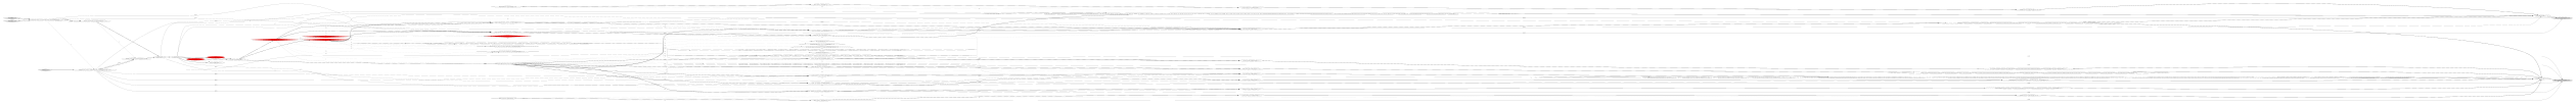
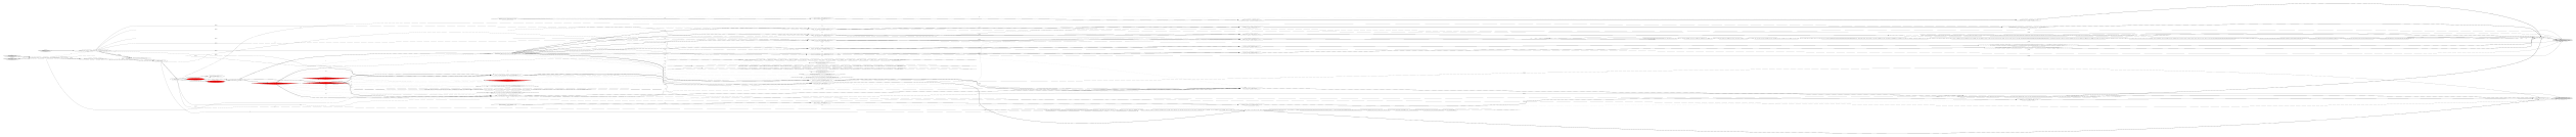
  digraph {
    fontname="IBM Plex Sans"
    rankdir=LR
    node [fillcolor=white fontname="IBM Plex Sans" shape=ellipse style=filled]
    edge [fontname="IBM Plex Sans" style=bold]
    n1 [label="_errHandler.recover(this,re)@@@195@@@['0', '0', '1']"]
    n2 [label="{exitRule()}@@@197@@@['0', '0', '1']"]
    n3 [fillcolor=lightgray label="return _localctx@@@200@@@['0', '0', '1']"]
    n4 [label="{setState(152)match(FOR)setState(153)match(LP)setState(154)match(ID)setState(155)match(IN)setState(156)expression(0)setState(157)match(RP)setState(158)trailer()}@@@145@@@['0', '0', '1']"]
    n5 [label="int _alt@@@7@@@['1', '1', '1']"]
    n6 [fillcolor=red label="setState(411)@@@8@@@['0', '1', '0']"]
    n7 [label="setState(167)@@@8@@@['0', '0', '1']"]
    n8 [label="{setState(107)match(IF)setState(108)match(LP)setState(109)expression(0)setState(110)match(RP)setState(111)trailer()setState(115)_errHandler.sync(this)switch (getInterpreter().adaptivePredict(_input,5,_ctx)) {case 1:{setState(112)match(ELSE)setState(113)trailer()}breakcase 2:{setState(114)if (!(_input.LA(1) != ELSE)) throw new FailedPredicateException(this,\" _input.LA(1) != ELSE \")}break}@@@13@@@['1', '1', '1']"]
    n9 [fillcolor=red label="setState(409)@@@8@@@['1', '0', '0']"]
    n10 [label="{setState(160)match(TRY)setState(161)block()setState(163)_errHandler.sync(this)_alt = 1}@@@164@@@['0', '0', '1']"]
    n11 [label="{setState(389)match(NEW)setState(390)match(TYPE)setState(391)match(LBRACE)setState(392)match(RBRACE)setState(393)match(LBRACK)setState(402)_la = _input.LA(1)if ((((_la) & ~0x3f) == 0 && ((1L << _la) & ((1L << LBRACE) | (1L << LP) | (1L << NEW) | (1L << BOOLNOT) | (1L << BWNOT) | (1L << ADD) | (1L << SUB) | (1L << INCR) | (1L << DECR))) != 0) || ((((_la - 72)) & ~0x3f) == 0 && ((1L << (_la - 72)) & ((1L << (OCTAL - 72)) | (1L << (HEX - 72)) | (1L << (INTEGER - 72)) | (1L << (DECIMAL - 72)) | (1L << (STRING - 72)) | (1L << (REGEX - 72)) | (1L << (TRUE - 72)) | (1L << (FALSE - 72)) | (1L << (NULL - 72)) | (1L << (TYPE - 72)) | (1L << (ID - 72)))) != 0)) {{setState(394)expression(0)setState(399)_errHandler.sync(this)_la = _input.LA(1)while (_la == COMMA) {{{setState(395)match(COMMA)setState(396)expression(0)}}setState(401)_errHandler.sync(this)_la = _input.LA(1)}}}setState(404)match(RBRACK)setState(408)_errHandler.sync(this)_alt = getInterpreter().adaptivePredict(_input,36,_ctx)while (_alt != 2 && _alt != org.antlr.v4.runtime.atn.ATN.INVALID_ALT_NUMBER) {if (_alt == 1) {{{setState(405)postfix()}}}setState(410)_errHandler.sync(this)_alt = getInterpreter().adaptivePredict(_input,36,_ctx)}}@@@70@@@['1', '1', '0']"]
    n12 [label="_errHandler.sync(this)@@@9@@@['1', '1', '1']"]
    n13 [label="{exitRule()}@@@132@@@['1', '1', '0']"]
    n14 [label="_localctx = new NewinitializedarrayContext(_localctx)@@@68@@@['1', '1', '0']"]
    n15 [label="_localctx = new ForContext(_localctx)@@@69@@@['0', '0', '1']"]
    n16 [fillcolor=lightgray label="return _localctx@@@135@@@['1', '1', '0']"]
    n17 [label="enterOuterAlt(_localctx,2)@@@69@@@['1', '1', '0']"]
    n18 [label="enterOuterAlt(_localctx,3)@@@70@@@['0', '0', '1']"]
    n19 [fillcolor=lightgray label="arrayinitializer['0', '1', '0']" shape=diamond]
    n20 [label="ArrayinitializerContext _localctx = new ArrayinitializerContext(_ctx,getState())@@@3@@@['1', '1', '0']"]
    n21 [label="enterRule(_localctx,48,RULE_arrayinitializer)@@@4@@@['1', '1', '0']"]
    n22 [label="_localctx = new NewstandardarrayContext(_localctx)@@@11@@@['1', '1', '0']"]
    n23 [label="RstatementContext _localctx = new RstatementContext(_ctx,getState())@@@3@@@['0', '0', '1']"]
    n24 [label="int _la@@@5@@@['1', '1', '1']"]
    n25 [label="enterRule(_localctx,8,RULE_rstatement)@@@4@@@['0', '0', '1']"]
    n26 [label="{setState(125)match(FOR)setState(126)match(LP)setState(128)_la = _input.LA(1)if ((((_la) & ~0x3f) == 0 && ((1L << _la) & ((1L << LBRACE) | (1L << LP) | (1L << NEW) | (1L << BOOLNOT) | (1L << BWNOT) | (1L << ADD) | (1L << SUB) | (1L << INCR) | (1L << DECR))) != 0) || ((((_la - 72)) & ~0x3f) == 0 && ((1L << (_la - 72)) & ((1L << (OCTAL - 72)) | (1L << (HEX - 72)) | (1L << (INTEGER - 72)) | (1L << (DECIMAL - 72)) | (1L << (STRING - 72)) | (1L << (REGEX - 72)) | (1L << (TRUE - 72)) | (1L << (FALSE - 72)) | (1L << (NULL - 72)) | (1L << (TYPE - 72)) | (1L << (ID - 72)))) != 0)) {{setState(127)initializer()}}setState(130)match(SEMICOLON)setState(132)_la = _input.LA(1)if ((((_la) & ~0x3f) == 0 && ((1L << _la) & ((1L << LBRACE) | (1L << LP) | (1L << NEW) | (1L << BOOLNOT) | (1L << BWNOT) | (1L << ADD) | (1L << SUB) | (1L << INCR) | (1L << DECR))) != 0) || ((((_la - 72)) & ~0x3f) == 0 && ((1L << (_la - 72)) & ((1L << (OCTAL - 72)) | (1L << (HEX - 72)) | (1L << (INTEGER - 72)) | (1L << (DECIMAL - 72)) | (1L << (STRING - 72)) | (1L << (REGEX - 72)) | (1L << (TRUE - 72)) | (1L << (FALSE - 72)) | (1L << (NULL - 72)) | (1L << (TYPE - 72)) | (1L << (ID - 72)))) != 0)) {{setState(131)expression(0)}}setState(134)match(SEMICOLON)setState(136)_la = _input.LA(1)if ((((_la) & ~0x3f) == 0 && ((1L << _la) & ((1L << LBRACE) | (1L << LP) | (1L << NEW) | (1L << BOOLNOT) | (1L << BWNOT) | (1L << ADD) | (1L << SUB) | (1L << INCR) | (1L << DECR))) != 0) || ((((_la - 72)) & ~0x3f) == 0 && ((1L << (_la - 72)) & ((1L << (OCTAL - 72)) | (1L << (HEX - 72)) | (1L << (INTEGER - 72)) | (1L << (DECIMAL - 72)) | (1L << (STRING - 72)) | (1L << (REGEX - 72)) | (1L << (TRUE - 72)) | (1L << (FALSE - 72)) | (1L << (NULL - 72)) | (1L << (TYPE - 72)) | (1L << (ID - 72)))) != 0)) {{setState(135)afterthought()}}setState(138)match(RP)setState(141)switch (_input.LA(1)) {case LBRACK:case LBRACE:case LP:case IF:case WHILE:case DO:case FOR:case CONTINUE:case BREAK:case RETURN:case NEW:case TRY:case THROW:case BOOLNOT:case BWNOT:case ADD:case SUB:case INCR:case DECR:case OCTAL:case HEX:case INTEGER:case DECIMAL:case STRING:case REGEX:case TRUE:case FALSE:case NULL:case TYPE:case ID:{setState(139)trailer()}breakcase SEMICOLON:{setState(140)empty()}breakdefault:throw new NoViableAltException(this)}@@@71@@@['0', '0', '1']"]
    n27 [label="(((_la) & ~0x3f) == 0 && ((1L << _la) & ((1L << LBRACE) | (1L << LP) | (1L << NEW) | (1L << BOOLNOT) | (1L << BWNOT) | (1L << ADD) | (1L << SUB) | (1L << INCR) | (1L << DECR))) != 0) || ((((_la - 72)) & ~0x3f) == 0 && ((1L << (_la - 72)) & ((1L << (OCTAL - 72)) | (1L << (HEX - 72)) | (1L << (INTEGER - 72)) | (1L << (DECIMAL - 72)) | (1L << (STRING - 72)) | (1L << (REGEX - 72)) | (1L << (TRUE - 72)) | (1L << (FALSE - 72)) | (1L << (NULL - 72)) | (1L << (TYPE - 72)) | (1L << (ID - 72)))) != 0)@@@83@@@['1', '1', '0']" shape=diamond]
    n28 [fillcolor=red label="getInterpreter().adaptivePredict(_input,37,_ctx)@@@10@@@['0', '1', '0']" shape=diamond]
    n29 [label="getInterpreter().adaptivePredict(_input,12,_ctx)@@@10@@@['0', '0', '1']" shape=diamond]
    n30 [fillcolor=red label="getInterpreter().adaptivePredict(_input,36,_ctx)@@@10@@@['1', '0', '0']" shape=diamond]
    n31 [label="_localctx = new TryContext(_localctx)@@@162@@@['0', '0', '1']"]
    n32 [label="enterOuterAlt(_localctx,6)@@@163@@@['0', '0', '1']"]
    n33 [label="{setState(143)match(FOR)setState(144)match(LP)setState(145)decltype()setState(146)match(ID)setState(147)match(COLON)setState(148)expression(0)setState(149)match(RP)setState(150)trailer()}@@@124@@@['0', '0', '1']"]
    n34 [label="enterOuterAlt(_localctx,1)@@@12@@@['1', '1', '1']"]
    n35 [label="_localctx = new IfContext(_localctx)@@@11@@@['0', '0', '1']"]
    n36 [fillcolor=lightgray label="arrayinitializer['1', '0', '0']" shape=diamond]
    n37 [label="_localctx = new IneachContext(_localctx)@@@143@@@['0', '0', '1']"]
    n38 [label="enterOuterAlt(_localctx,5)@@@144@@@['0', '0', '1']"]
    n39 [label="_errHandler.recover(this,re)@@@130@@@['1', '1', '0']"]
    n40 [label="RecognitionException re@@@192@@@['0', '0', '1']" shape=diamond]
    n41 [label="_localctx.exception = re@@@193@@@['0', '0', '1']"]
    n42 [label="_errHandler.reportError(this,re)@@@194@@@['0', '0', '1']"]
    n43 [label="_alt != 2 && _alt != org.antlr.v4.runtime.atn.ATN.INVALID_ALT_NUMBER@@@110@@@['1', '1', '0']" shape=diamond]
    n44 [fillcolor=red label="getInterpreter().adaptivePredict(_input,33,_ctx)@@@43@@@['0', '1', '0']" shape=diamond]
    n45 [label="_alt != 2 && _alt != org.antlr.v4.runtime.atn.ATN.INVALID_ALT_NUMBER@@@40@@@['1', '1', '0']" shape=diamond]
    n46 [label="_localctx = new EachContext(_localctx)@@@122@@@['0', '0', '1']"]
    n47 [label="_localctx = new WhileContext(_localctx)@@@42@@@['0', '0', '1']"]
    n48 [label="enterOuterAlt(_localctx,2)@@@43@@@['0', '0', '1']"]
    n49 [label="{setState(117)match(WHILE)setState(118)match(LP)setState(119)expression(0)setState(120)match(RP)setState(123)switch (_input.LA(1)) {case LBRACK:case LBRACE:case LP:case IF:case WHILE:case DO:case FOR:case CONTINUE:case BREAK:case RETURN:case NEW:case TRY:case THROW:case BOOLNOT:case BWNOT:case ADD:case SUB:case INCR:case DECR:case OCTAL:case HEX:case INTEGER:case DECIMAL:case STRING:case REGEX:case TRUE:case FALSE:case NULL:case TYPE:case ID:{setState(121)trailer()}breakcase SEMICOLON:{setState(122)empty()}breakdefault:throw new NoViableAltException(this)}@@@44@@@['0', '0', '1']"]
    n50 [label="(((_la) & ~0x3f) == 0 && ((1L << _la) & ((1L << LBRACE) | (1L << LP) | (1L << NEW) | (1L << BOOLNOT) | (1L << BWNOT) | (1L << ADD) | (1L << SUB) | (1L << INCR) | (1L << DECR))) != 0) || ((((_la - 72)) & ~0x3f) == 0 && ((1L << (_la - 72)) & ((1L << (OCTAL - 72)) | (1L << (HEX - 72)) | (1L << (INTEGER - 72)) | (1L << (DECIMAL - 72)) | (1L << (STRING - 72)) | (1L << (REGEX - 72)) | (1L << (TRUE - 72)) | (1L << (FALSE - 72)) | (1L << (NULL - 72)) | (1L << (TYPE - 72)) | (1L << (ID - 72)))) != 0)@@@98@@@['0', '0', '1']" shape=diamond]
    n51 [label="enterOuterAlt(_localctx,4)@@@123@@@['0', '0', '1']"]
    n52 [label="_input.LA(1)@@@107@@@['0', '0', '1']" shape=diamond]
    n53 [label="(((_la) & ~0x3f) == 0 && ((1L << _la) & ((1L << LBRACE) | (1L << LP) | (1L << NEW) | (1L << BOOLNOT) | (1L << BWNOT) | (1L << ADD) | (1L << SUB) | (1L << INCR) | (1L << DECR))) != 0) || ((((_la - 72)) & ~0x3f) == 0 && ((1L << (_la - 72)) & ((1L << (OCTAL - 72)) | (1L << (HEX - 72)) | (1L << (INTEGER - 72)) | (1L << (DECIMAL - 72)) | (1L << (STRING - 72)) | (1L << (REGEX - 72)) | (1L << (TRUE - 72)) | (1L << (FALSE - 72)) | (1L << (NULL - 72)) | (1L << (TYPE - 72)) | (1L << (ID - 72)))) != 0)@@@88@@@['0', '0', '1']" shape=diamond]
    n54 [label="(((_la) & ~0x3f) == 0 && ((1L << _la) & ((1L << LBRACE) | (1L << LP) | (1L << NEW) | (1L << BOOLNOT) | (1L << BWNOT) | (1L << ADD) | (1L << SUB) | (1L << INCR) | (1L << DECR))) != 0) || ((((_la - 72)) & ~0x3f) == 0 && ((1L << (_la - 72)) & ((1L << (OCTAL - 72)) | (1L << (HEX - 72)) | (1L << (INTEGER - 72)) | (1L << (DECIMAL - 72)) | (1L << (STRING - 72)) | (1L << (REGEX - 72)) | (1L << (TRUE - 72)) | (1L << (FALSE - 72)) | (1L << (NULL - 72)) | (1L << (TYPE - 72)) | (1L << (ID - 72)))) != 0)@@@78@@@['0', '0', '1']" shape=diamond]
    n55 [label="_input.LA(1)@@@54@@@['0', '0', '1']" shape=diamond]
    n56 [label="getInterpreter().adaptivePredict(_input,5,_ctx)@@@26@@@['0', '0', '1']" shape=diamond]
    n57 [label="_alt != 2 && _alt != org.antlr.v4.runtime.atn.ATN.INVALID_ALT_NUMBER@@@187@@@['0', '0', '1']" shape=diamond]
    n58 [fillcolor=red label="getInterpreter().adaptivePredict(_input,32,_ctx)@@@43@@@['1', '0', '0']" shape=diamond]
    n59 [fillcolor=lightgray label="rstatement['0', '0', '1']" shape=diamond]
    n60 [label="_errHandler.reportError(this,re)@@@129@@@['1', '1', '0']"]
    n61 [label="RecognitionException re@@@127@@@['1', '1', '0']" shape=diamond]
    n62 [label="_localctx.exception = re@@@128@@@['1', '1', '0']"]
    n1 -> n2
    n2 -> n3
    n4 -> n2
    n5 -> n6
    n5 -> n7
    n5 -> n8 [label=_alt style=solid]
    n5 -> n9
    n5 -> n10 [label=_alt style=solid]
    n5 -> n11 [label=_alt style=solid]
    n6 -> n12
    n8 -> n2
    n8 -> n13
    n9 -> n6 [label=0 style=dashed]
    n9 -> n7 [label=0 style=dashed]
    n9 -> n12
    n10 -> n2
    n11 -> n13
    n12 -> n28
    n12 -> n29
    n12 -> n30
    n13 -> n16
    n14 -> n15 [label=0 style=dashed]
    n14 -> n16 [label=_localctx style=solid]
    n14 -> n17
    n14 -> n17 [label=_localctx style=solid]
-   n41 -> n3 [label=_localctx style=solid]
+   n15 -> n3 [label=_localctx style=solid]
    n15 -> n18
    n15 -> n18 [label=_localctx style=solid]
    n17 -> n11
    n17 -> n18 [label=0 style=dashed]
    n18 -> n26
    n19 -> n20
    n20 -> n14 [label=_localctx style=solid]
    n20 -> n21
    n20 -> n21 [label=_localctx style=solid]
    n20 -> n22 [label=_localctx style=solid]
    n20 -> n23 [label=0 style=dashed]
    n21 -> n24
    n21 -> n25 [label=0 style=dashed]
    n22 -> n16 [label=_localctx style=solid]
    n22 -> n34 [label=_localctx style=solid]
    n22 -> n34
    n22 -> n35 [label=0 style=dashed]
    n23 -> n15 [label=_localctx style=solid]
    n23 -> n25 [label=_localctx style=solid]
    n23 -> n25
    n23 -> n31 [label=_localctx style=solid]
    n23 -> n35 [label=_localctx style=solid]
    n23 -> n37 [label=_localctx style=solid]
    n23 -> n46 [label=_localctx style=solid]
    n23 -> n47 [label=_localctx style=solid]
    n24 -> n5
    n24 -> n11 [label=_la style=solid]
    n24 -> n26 [label=_la style=solid]
    n25 -> n24
    n26 -> n2
    n28 -> n14
    n28 -> n14 [label=true style=dotted]
    n28 -> n17 [label=true style=dotted]
    n28 -> n22
    n28 -> n22 [label=true style=dotted]
    n28 -> n27 [label=true style=dotted]
    n28 -> n34 [label=true style=dotted]
    n28 -> n43 [label=true style=dotted]
    n28 -> n44 [label=true style=dotted]
    n28 -> n45 [label=true style=dotted]
    n29 -> n15
    n29 -> n15 [label=true style=dotted]
    n29 -> n18 [label=true style=dotted]
    n29 -> n31
    n29 -> n31 [label=true style=dotted]
    n29 -> n32 [label=true style=dotted]
    n29 -> n34 [label=true style=dotted]
    n29 -> n35 [label=true style=dotted]
    n29 -> n35
    n29 -> n37
    n29 -> n37 [label=true style=dotted]
    n29 -> n38 [label=true style=dotted]
    n29 -> n46
    n29 -> n46 [label=true style=dotted]
    n29 -> n47
    n29 -> n47 [label=true style=dotted]
    n29 -> n48 [label=true style=dotted]
    n29 -> n50 [label=true style=dotted]
    n29 -> n51 [label=true style=dotted]
    n29 -> n52 [label=true style=dotted]
    n29 -> n53 [label=true style=dotted]
    n29 -> n54 [label=true style=dotted]
    n29 -> n55 [label=true style=dotted]
    n29 -> n56 [label=true style=dotted]
    n29 -> n57 [label=true style=dotted]
    n30 -> n14 [label=true style=dotted]
    n30 -> n14
    n30 -> n17 [label=true style=dotted]
    n30 -> n22 [label=true style=dotted]
    n30 -> n22
    n30 -> n27 [label=true style=dotted]
    n30 -> n28 [label=0 style=dashed]
    n30 -> n29 [label=0 style=dashed]
    n30 -> n34 [label=true style=dotted]
    n30 -> n43 [label=true style=dotted]
    n30 -> n45 [label=true style=dotted]
    n30 -> n58 [label=true style=dotted]
    n31 -> n3 [label=_localctx style=solid]
    n31 -> n32 [label=_localctx style=solid]
    n31 -> n32
    n32 -> n10
    n33 -> n2
    n34 -> n8
    n35 -> n13 [label=_localctx style=solid]
    n35 -> n34
    n35 -> n34 [label=_localctx style=solid]
    n36 -> n20
    n37 -> n3 [label=_localctx style=solid]
    n37 -> n38
    n37 -> n38 [label=_localctx style=solid]
    n38 -> n4
    n39 -> n13
    n40 -> n1 [label=true style=dotted]
    n40 -> n41
    n40 -> n41 [label=true style=dotted]
    n40 -> n42 [label=true style=dotted]
    n41 -> n42
    n42 -> n1
    n46 -> n3 [label=_localctx style=solid]
    n46 -> n51
    n46 -> n51 [label=_localctx style=solid]
    n47 -> n3 [label=_localctx style=solid]
    n47 -> n48
    n47 -> n48 [label=_localctx style=solid]
    n48 -> n49
    n49 -> n2
    n51 -> n33
    n58 -> n44 [label=0 style=dashed]
    n59 -> n23
    n60 -> n39
    n61 -> n39 [label=true style=dotted]
    n61 -> n60 [label=true style=dotted]
    n61 -> n62
    n61 -> n62 [label=true style=dotted]
    n62 -> n60
  }
